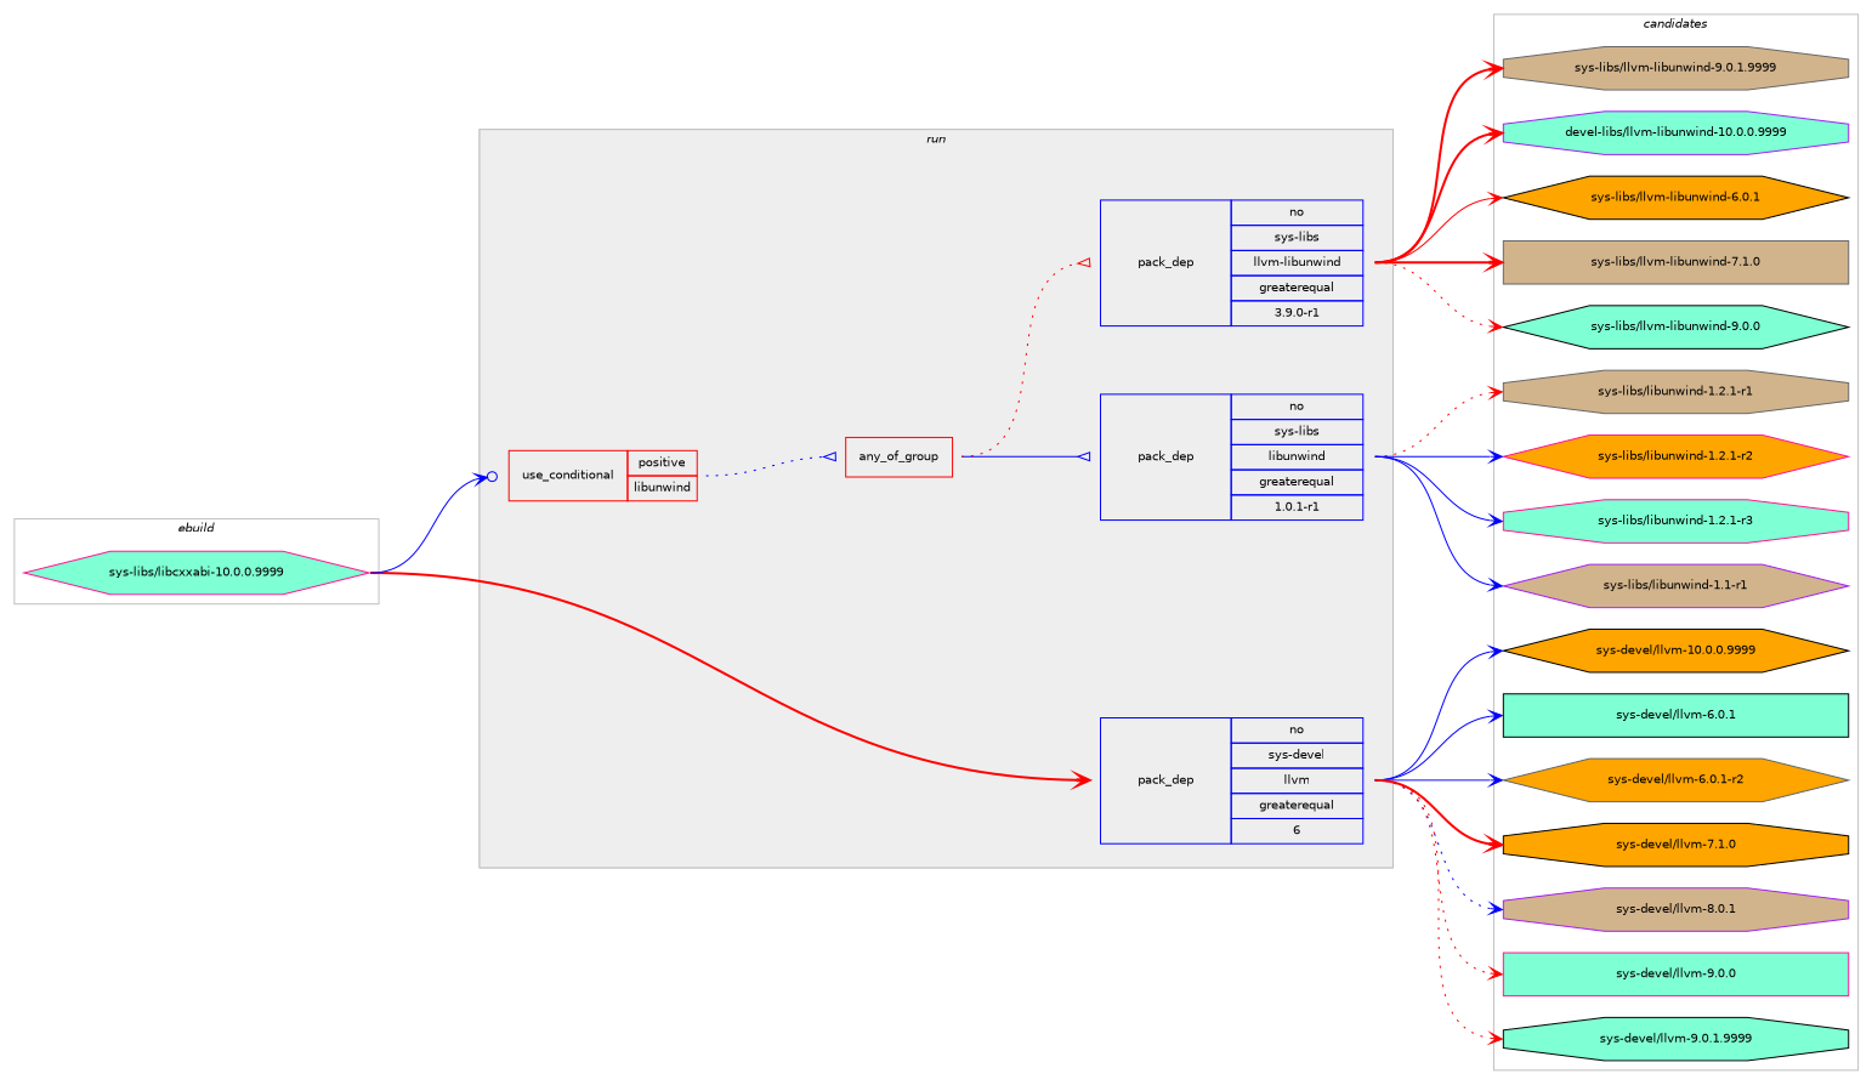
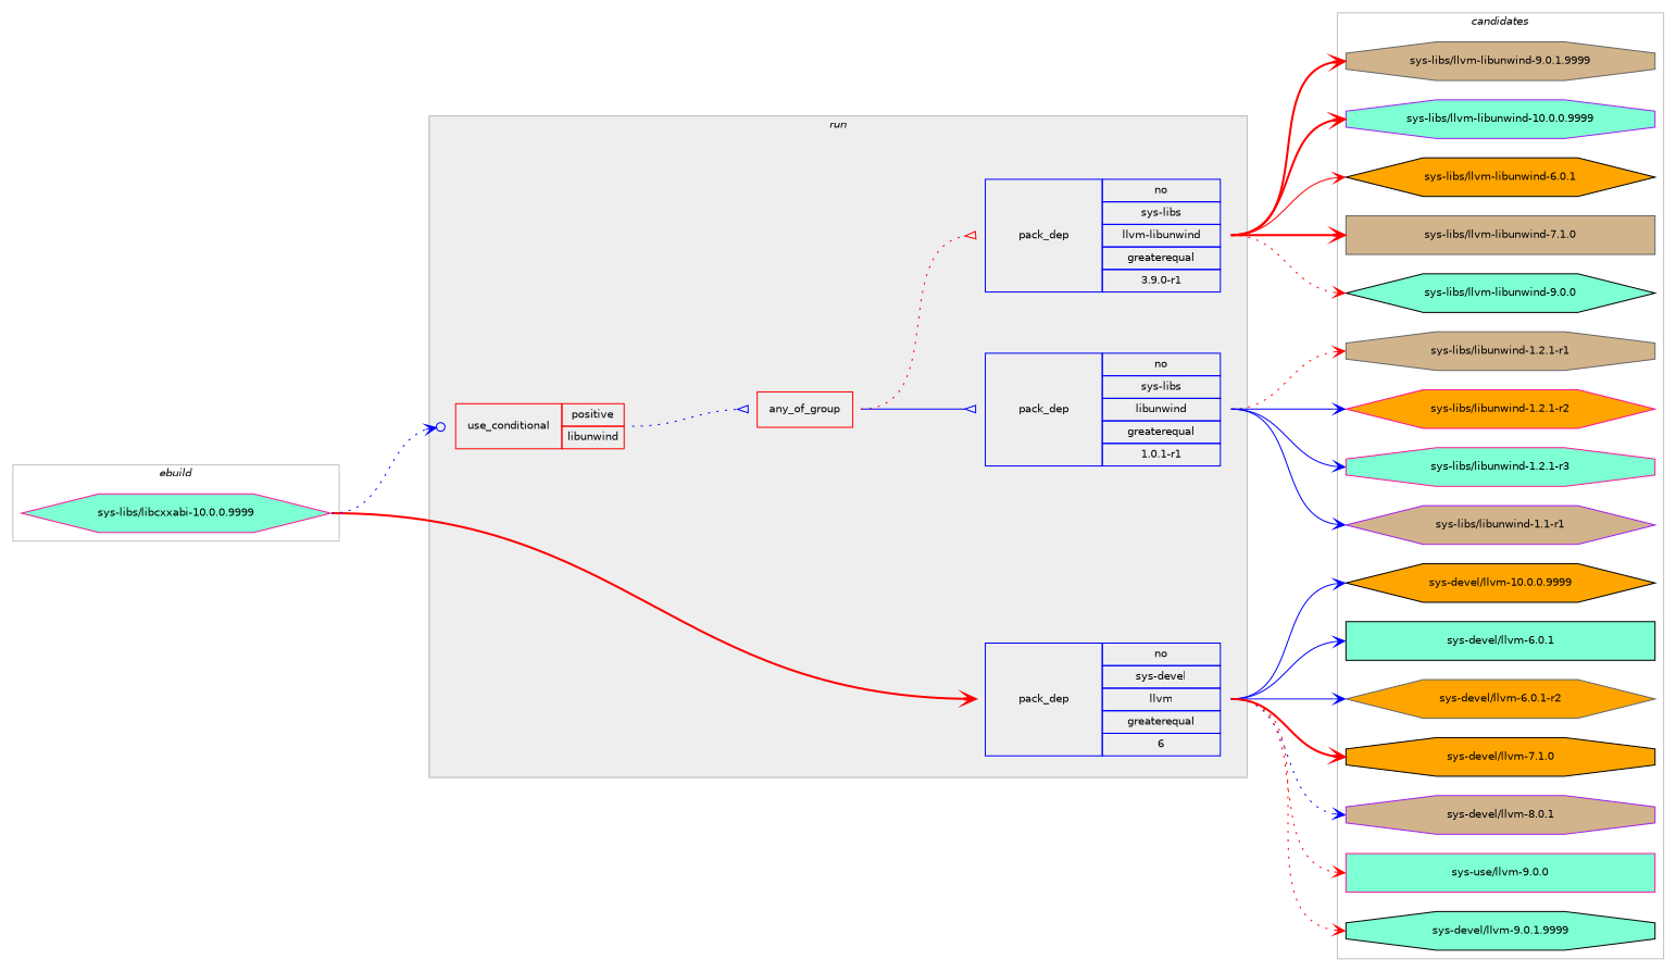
  digraph {
    compound=true
    concentrate=true
    fontname=Helvetica
    fontsize=10
    newrank=true
    rankdir=LR
    ranksep=1.5
    node [color=black fillcolor=aquamarine fontname=Helvetica fontsize=10 shape=hexagon style=filled]
    edge [arrowhead=vee color=red headport=w style=solid tailport=e weight=100]
    n1 [color=deeppink label="sys-libs/libcxxabi-10.0.0.9999" width=4]
    n2 [color=blue label=<<TABLE BORDER="0" CELLBORDER="1" CELLSPACING="0" CELLPADDING="4" WIDTH="220"><TR><TD ROWSPAN="6" CELLPADDING="30">pack_dep</TD></TR><TR><TD WIDTH="110">no</TD></TR><TR><TD>sys-devel</TD></TR><TR><TD>llvm</TD></TR><TR><TD>greaterequal</TD></TR><TR><TD>6</TD></TR></TABLE>> shape=none fillcolor="" style=""]
    n3 [color=blue label=<<TABLE BORDER="0" CELLBORDER="1" CELLSPACING="0" CELLPADDING="4" WIDTH="220"><TR><TD ROWSPAN="6" CELLPADDING="30">pack_dep</TD></TR><TR><TD WIDTH="110">no</TD></TR><TR><TD>sys-libs</TD></TR><TR><TD>libunwind</TD></TR><TR><TD>greaterequal</TD></TR><TR><TD>1.0.1-r1</TD></TR></TABLE>> shape=none fillcolor="" style=""]
    n4 [color=blue label=<<TABLE BORDER="0" CELLBORDER="1" CELLSPACING="0" CELLPADDING="4" WIDTH="220"><TR><TD ROWSPAN="6" CELLPADDING="30">pack_dep</TD></TR><TR><TD WIDTH="110">no</TD></TR><TR><TD>sys-libs</TD></TR><TR><TD>llvm-libunwind</TD></TR><TR><TD>greaterequal</TD></TR><TR><TD>3.9.0-r1</TD></TR></TABLE>> shape=none fillcolor="" style=""]
    n5 [color=red label=<<TABLE BORDER="0" CELLBORDER="1" CELLSPACING="0" CELLPADDING="4"><TR><TD CELLPADDING="10">any_of_group</TD></TR></TABLE>> shape=none fillcolor="" style=""]
    n6 [color=red label=<<TABLE BORDER="0" CELLBORDER="1" CELLSPACING="0" CELLPADDING="4"><TR><TD ROWSPAN="3" CELLPADDING="10">use_conditional</TD></TR><TR><TD>positive</TD></TR><TR><TD>libunwind</TD></TR></TABLE>> shape=none fillcolor="" style=""]
    n7 [fillcolor=orange label="sys-devel/llvm-10.0.0.9999" width=4]
    n8 [label="sys-devel/llvm-6.0.1" shape=box width=4]
    n9 [color=gray40 fillcolor=orange label="sys-devel/llvm-6.0.1-r2" width=4]
    n10 [fillcolor=orange label="sys-devel/llvm-7.1.0" shape=octagon width=4]
    n11 [color=purple fillcolor=tan label="sys-devel/llvm-8.0.1" shape=octagon width=4]
-   n12 [color=deeppink label="sys-devel/llvm-9.0.0" shape=box width=4]
+   n12 [color=deeppink label="sys-use/llvm-9.0.0" shape=box width=4]
    n13 [label="sys-devel/llvm-9.0.1.9999" shape=octagon width=4]
    n14 [color=purple fillcolor=tan label="sys-libs/libunwind-1.1-r1" width=4]
    n15 [color=gray40 fillcolor=tan label="sys-libs/libunwind-1.2.1-r1" shape=octagon width=4]
    n16 [color=deeppink fillcolor=orange label="sys-libs/libunwind-1.2.1-r2" width=4]
    n17 [color=deeppink label="sys-libs/libunwind-1.2.1-r3" shape=octagon width=4]
-   n18 [color=purple label="devel-libs/llvm-libunwind-10.0.0.9999" shape=octagon width=4]
+   n18 [color=purple label="sys-libs/llvm-libunwind-10.0.0.9999" shape=octagon width=4]
    n19 [fillcolor=orange label="sys-libs/llvm-libunwind-6.0.1" width=4]
    n20 [color=gray40 fillcolor=tan label="sys-libs/llvm-libunwind-7.1.0" shape=box width=4]
    n21 [label="sys-libs/llvm-libunwind-9.0.0" width=4]
    n22 [color=gray40 fillcolor=tan label="sys-libs/llvm-libunwind-9.0.1.9999" shape=octagon width=4]
    subgraph cluster_1 {
      color=gray
      label=<<i>dependencies</i>>
      subgraph cluster_2 {
        color=gray
        fillcolor="#eeeeee"
        label=<<i>compile</i>>
        style=filled
        subgraph sub_3 {
          color=gray
          fillcolor="#eeeeee"
          label=<<i>compile</i>>
          style=filled
          n2
        }
      }
      subgraph cluster_4 {
        color=gray
        fillcolor="#eeeeee"
        label=<<i>compile and run</i>>
        style=filled
        subgraph sub_5 {
          color=gray
          fillcolor="#eeeeee"
          label=<<i>compile and run</i>>
          style=filled
          n6
          subgraph sub_6 {
            color=gray
            fillcolor="#eeeeee"
            label=<<i>compile and run</i>>
            style=filled
            n5
            subgraph sub_7 {
              color=gray
              fillcolor="#eeeeee"
              label=<<i>compile and run</i>>
              style=filled
              n3
            }
            subgraph sub_8 {
              color=gray
              fillcolor="#eeeeee"
              label=<<i>compile and run</i>>
              style=filled
              n4
            }
          }
        }
      }
      subgraph cluster_9 {
        color=gray
        fillcolor="#eeeeee"
        label=<<i>run</i>>
        style=filled
      }
    }
    subgraph cluster_10 {
      color=gray
      label=<<i>ebuild</i>>
      rank=same
      n1
    }
    subgraph cluster_11 {
      color=gray
      label=<<i>candidates</i>>
      rank=same
      subgraph sub_12 {
        color=black
        label=<<i>candidates</i>>
        nodesep=1
        rank=same
        n7
        n8
        n9
        n10
        n11
        n12
        n13
      }
      subgraph sub_13 {
        color=black
        label=<<i>candidates</i>>
        nodesep=1
        rank=same
        n14
        n15
        n16
        n17
      }
      subgraph sub_14 {
        color=black
        label=<<i>candidates</i>>
        nodesep=1
        rank=same
        n18
        n19
        n20
        n21
        n22
      }
    }
    n1 -> n2 [style=bold weight=20]
-   n1 -> n6 [arrowhead=odotvee color=blue weight=20]
+   n1 -> n6 [arrowhead=odotvee color=blue style=dotted weight=20]
    n2 -> n7 [color=blue]
    n2 -> n8 [color=blue]
    n2 -> n9 [color=blue]
    n2 -> n10 [style=bold]
    n2 -> n11 [color=blue style=dotted]
    n2 -> n12 [style=dotted]
    n2 -> n13 [style=dotted]
    n3 -> n14 [color=blue]
    n3 -> n15 [style=dotted]
    n3 -> n16 [color=blue]
    n3 -> n17 [color=blue]
    n4 -> n18 [style=bold]
    n4 -> n19
    n4 -> n20 [style=bold]
    n4 -> n21 [style=dotted]
    n4 -> n22 [style=bold]
    n5 -> n3 [arrowhead=oinv color=blue weight=20]
    n5 -> n4 [arrowhead=oinv style=dotted weight=20]
    n6 -> n5 [arrowhead=oinv color=blue style=dotted weight=20]
  }
